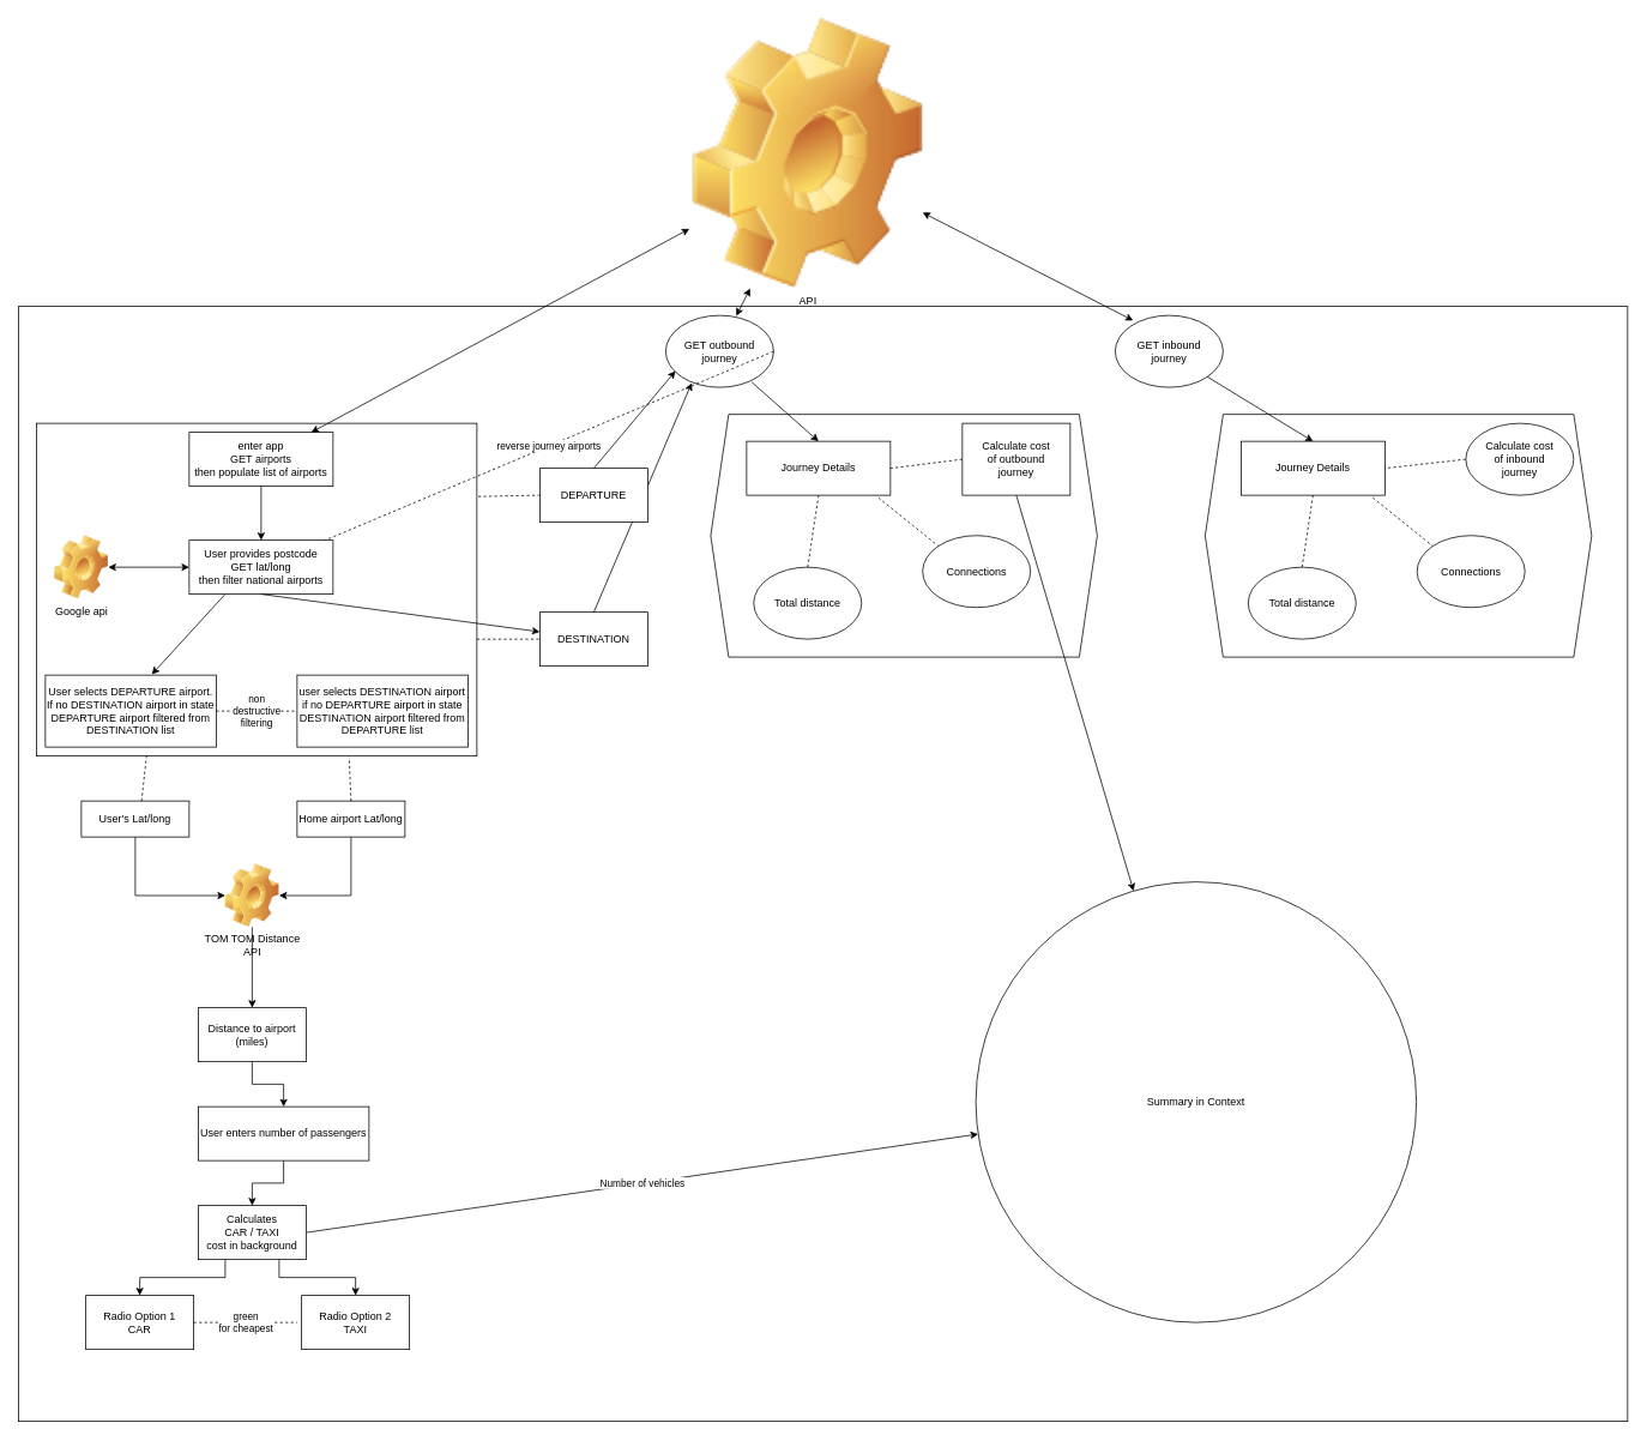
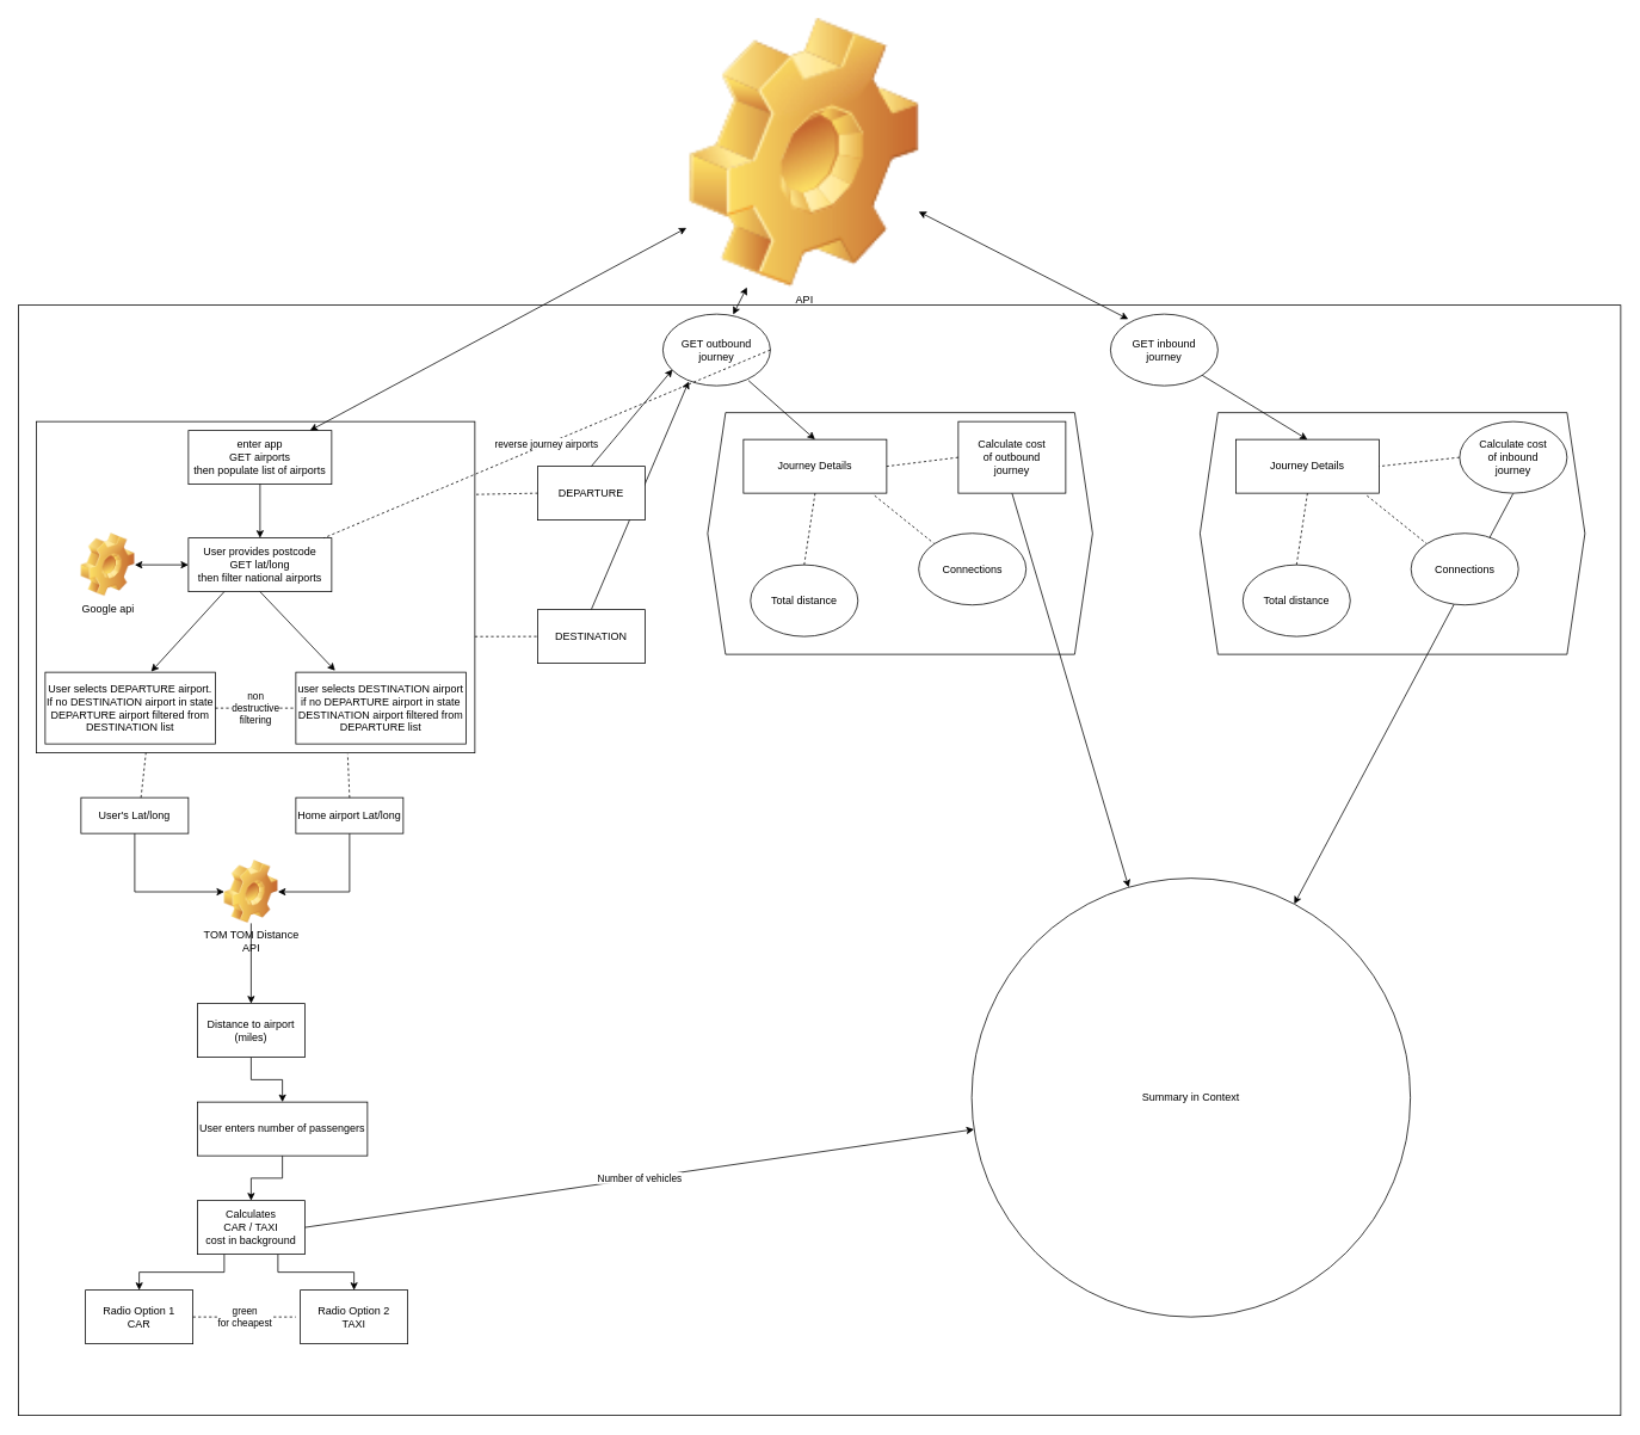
  <mxCell id="0" />
  <mxCell id="1" parent="0" />
  <mxCell id="2" value="" style="rounded=0;whiteSpace=wrap;html=1;" vertex="1" parent="1"><mxGeometry x="20" y="340" width="1790" height="1240" as="geometry" /></mxCell>
  <mxCell id="3" value="" style="shape=hexagon;perimeter=hexagonPerimeter2;whiteSpace=wrap;html=1;fixedSize=1;" parent="1" vertex="1"><mxGeometry x="790" y="460" width="430" height="270" as="geometry" /></mxCell>
  <mxCell id="4" value="" style="endArrow=classic;html=1;rounded=0;exitX=0.5;exitY=0;exitDx=0;exitDy=0;entryX=0.241;entryY=0.939;entryDx=0;entryDy=0;entryPerimeter=0;" parent="1" source="38" target="44" edge="1"><mxGeometry width="50" height="50" relative="1" as="geometry"><mxPoint x="860" y="670" as="sourcePoint" /><mxPoint x="780" y="430" as="targetPoint" /></mxGeometry></mxCell>
  <mxCell id="5" value="" style="rounded=0;whiteSpace=wrap;html=1;" parent="1" vertex="1"><mxGeometry x="40" y="470" width="490" height="370" as="geometry" /></mxCell>
  <mxCell id="6" value="enter app&lt;br&gt;GET airports&lt;br&gt;then populate list of airports" style="rounded=0;whiteSpace=wrap;html=1;" parent="1" vertex="1"><mxGeometry x="210" y="480" width="160" height="60" as="geometry" /></mxCell>
  <mxCell id="7" value="API" style="shape=image;html=1;verticalLabelPosition=bottom;verticalAlign=top;imageAspect=1;aspect=fixed;image=img/clipart/Gear_128x128.png" parent="1" vertex="1"><mxGeometry x="770" y="20" width="255.75" height="300" as="geometry" /></mxCell>
  <mxCell id="8" value="User provides postcode&lt;br&gt;GET lat/long&lt;br&gt;then filter national airports" style="rounded=0;whiteSpace=wrap;html=1;" parent="1" vertex="1"><mxGeometry x="210" y="600" width="160" height="60" as="geometry" /></mxCell>
- <mxCell id="9" value="Google api" style="shape=image;html=1;verticalLabelPosition=bottom;verticalAlign=top;imageAspect=1;aspect=fixed;image=img/clipart/Gear_128x128.png" parent="1" vertex="1"><mxGeometry x="60" y="594.81" width="60" height="70.38" as="geometry" /></mxCell>
+ <mxCell id="9" value="Google api" style="shape=image;html=1;verticalLabelPosition=bottom;verticalAlign=top;imageAspect=1;aspect=fixed;image=img/clipart/Gear_128x128.png" parent="1" vertex="1"><mxGeometry x="90" y="594.81" width="60" height="70.38" as="geometry" /></mxCell>
  <mxCell id="10" value="" style="endArrow=classic;startArrow=classic;html=1;rounded=0;exitX=1;exitY=0.5;exitDx=0;exitDy=0;" parent="1" source="9" edge="1"><mxGeometry width="50" height="50" relative="1" as="geometry"><mxPoint x="130" y="660.38" as="sourcePoint" /><mxPoint x="210" y="630" as="targetPoint" /></mxGeometry></mxCell>
  <mxCell id="11" value="" style="endArrow=classic;startArrow=classic;html=1;rounded=0;entryX=-0.014;entryY=0.779;entryDx=0;entryDy=0;entryPerimeter=0;" parent="1" source="6" target="7" edge="1"><mxGeometry width="50" height="50" relative="1" as="geometry"><mxPoint x="370" y="480" as="sourcePoint" /><mxPoint x="420" y="430" as="targetPoint" /></mxGeometry></mxCell>
  <mxCell id="12" value="" style="endArrow=classic;html=1;rounded=0;entryX=0.5;entryY=0;entryDx=0;entryDy=0;exitX=0.5;exitY=1;exitDx=0;exitDy=0;" parent="1" source="6" target="8" edge="1"><mxGeometry width="50" height="50" relative="1" as="geometry"><mxPoint x="310" y="544.81" as="sourcePoint" /><mxPoint x="260" y="594.81" as="targetPoint" /></mxGeometry></mxCell>
  <mxCell id="13" value="User selects DEPARTURE airport. &lt;br&gt;If no DESTINATION airport in state&lt;br&gt;DEPARTURE airport filtered from DESTINATION list" style="rounded=0;whiteSpace=wrap;html=1;" parent="1" vertex="1"><mxGeometry x="50" y="750" width="190" height="80" as="geometry" /></mxCell>
  <mxCell id="14" value="user selects DESTINATION airport&lt;br&gt;if no DEPARTURE airport in state&lt;br&gt;DESTINATION airport filtered from DEPARTURE list" style="rounded=0;whiteSpace=wrap;html=1;" parent="1" vertex="1"><mxGeometry x="330" y="750" width="190" height="80" as="geometry" /></mxCell>
  <mxCell id="15" value="" style="endArrow=classic;html=1;rounded=0;entryX=0.623;entryY=-0.009;entryDx=0;entryDy=0;entryPerimeter=0;" parent="1" target="13" edge="1"><mxGeometry width="50" height="50" relative="1" as="geometry"><mxPoint x="250" y="660" as="sourcePoint" /><mxPoint x="200" y="710" as="targetPoint" /></mxGeometry></mxCell>
- <mxCell id="16" value="" style="endArrow=classic;html=1;rounded=0;exitX=0.5;exitY=1;exitDx=0;exitDy=0;" parent="1" source="8" target="38" edge="1"><mxGeometry width="50" height="50" relative="1" as="geometry"><mxPoint x="350" y="690" as="sourcePoint" /><mxPoint x="300" y="740" as="targetPoint" /></mxGeometry></mxCell>
+ <mxCell id="16" value="" style="endArrow=classic;html=1;rounded=0;exitX=0.5;exitY=1;exitDx=0;exitDy=0;entryX=0.231;entryY=-0.023;entryDx=0;entryDy=0;entryPerimeter=0;" parent="1" source="8" target="14" edge="1"><mxGeometry width="50" height="50" relative="1" as="geometry"><mxPoint x="350" y="690" as="sourcePoint" /><mxPoint x="300" y="740" as="targetPoint" /></mxGeometry></mxCell>
  <mxCell id="17" value="non&lt;br&gt;destructive&lt;br&gt;filtering" style="endArrow=none;dashed=1;html=1;rounded=0;entryX=0;entryY=0.5;entryDx=0;entryDy=0;exitX=1;exitY=0.5;exitDx=0;exitDy=0;" parent="1" source="13" target="14" edge="1"><mxGeometry width="50" height="50" relative="1" as="geometry"><mxPoint x="240" y="830" as="sourcePoint" /><mxPoint x="290" y="780" as="targetPoint" /></mxGeometry></mxCell>
  <mxCell id="18" style="edgeStyle=orthogonalEdgeStyle;rounded=0;orthogonalLoop=1;jettySize=auto;html=1;exitX=0.5;exitY=1;exitDx=0;exitDy=0;" parent="1" source="19" edge="1"><mxGeometry relative="1" as="geometry"><mxPoint x="280" y="1120" as="targetPoint" /></mxGeometry></mxCell>
  <mxCell id="19" value="TOM TOM Distance&lt;br&gt;API" style="shape=image;html=1;verticalLabelPosition=bottom;verticalAlign=top;imageAspect=1;aspect=fixed;image=img/clipart/Gear_128x128.png" parent="1" vertex="1"><mxGeometry x="250" y="960" width="60" height="70.38" as="geometry" /></mxCell>
  <mxCell id="20" style="edgeStyle=orthogonalEdgeStyle;rounded=0;orthogonalLoop=1;jettySize=auto;html=1;exitX=0.5;exitY=1;exitDx=0;exitDy=0;entryX=0;entryY=0.5;entryDx=0;entryDy=0;" parent="1" source="21" target="19" edge="1"><mxGeometry relative="1" as="geometry" /></mxCell>
  <mxCell id="21" value="User's Lat/long" style="rounded=0;whiteSpace=wrap;html=1;" parent="1" vertex="1"><mxGeometry x="90" y="890" width="120" height="40" as="geometry" /></mxCell>
  <mxCell id="22" style="edgeStyle=orthogonalEdgeStyle;rounded=0;orthogonalLoop=1;jettySize=auto;html=1;exitX=0.5;exitY=1;exitDx=0;exitDy=0;entryX=1;entryY=0.5;entryDx=0;entryDy=0;" parent="1" source="23" target="19" edge="1"><mxGeometry relative="1" as="geometry" /></mxCell>
  <mxCell id="23" value="Home airport Lat/long" style="rounded=0;whiteSpace=wrap;html=1;" parent="1" vertex="1"><mxGeometry x="330" y="890" width="120" height="40" as="geometry" /></mxCell>
  <mxCell id="24" value="" style="endArrow=none;dashed=1;html=1;rounded=0;entryX=0.25;entryY=1;entryDx=0;entryDy=0;" parent="1" target="5" edge="1"><mxGeometry width="50" height="50" relative="1" as="geometry"><mxPoint x="157" y="890" as="sourcePoint" /><mxPoint x="200" y="1010" as="targetPoint" /></mxGeometry></mxCell>
  <mxCell id="25" value="" style="endArrow=none;dashed=1;html=1;rounded=0;entryX=0.71;entryY=1.004;entryDx=0;entryDy=0;exitX=0.5;exitY=0;exitDx=0;exitDy=0;entryPerimeter=0;" parent="1" source="23" target="5" edge="1"><mxGeometry width="50" height="50" relative="1" as="geometry"><mxPoint x="360" y="880" as="sourcePoint" /><mxPoint x="340" y="870" as="targetPoint" /></mxGeometry></mxCell>
  <mxCell id="26" style="edgeStyle=orthogonalEdgeStyle;rounded=0;orthogonalLoop=1;jettySize=auto;html=1;exitX=0.5;exitY=1;exitDx=0;exitDy=0;entryX=0.5;entryY=0;entryDx=0;entryDy=0;" parent="1" source="27" target="29" edge="1"><mxGeometry relative="1" as="geometry" /></mxCell>
  <mxCell id="27" value="Distance to airport&lt;br&gt;(miles)" style="rounded=0;whiteSpace=wrap;html=1;" parent="1" vertex="1"><mxGeometry x="220" y="1120" width="120" height="60" as="geometry" /></mxCell>
  <mxCell id="28" style="edgeStyle=orthogonalEdgeStyle;rounded=0;orthogonalLoop=1;jettySize=auto;html=1;exitX=0.5;exitY=1;exitDx=0;exitDy=0;entryX=0.5;entryY=0;entryDx=0;entryDy=0;" parent="1" source="29" target="35" edge="1"><mxGeometry relative="1" as="geometry" /></mxCell>
  <mxCell id="29" value="User enters number of passengers" style="rounded=0;whiteSpace=wrap;html=1;" parent="1" vertex="1"><mxGeometry x="220" y="1230" width="190" height="60" as="geometry" /></mxCell>
  <mxCell id="30" value="Radio Option 1&lt;br&gt;CAR" style="rounded=0;whiteSpace=wrap;html=1;" parent="1" vertex="1"><mxGeometry x="95" y="1440" width="120" height="60" as="geometry" /></mxCell>
  <mxCell id="31" value="Radio Option 2&lt;br&gt;TAXI" style="rounded=0;whiteSpace=wrap;html=1;" parent="1" vertex="1"><mxGeometry x="335" y="1440" width="120" height="60" as="geometry" /></mxCell>
  <mxCell id="32" style="edgeStyle=orthogonalEdgeStyle;rounded=0;orthogonalLoop=1;jettySize=auto;html=1;exitX=0.25;exitY=1;exitDx=0;exitDy=0;" parent="1" source="35" target="30" edge="1"><mxGeometry relative="1" as="geometry" /></mxCell>
  <mxCell id="33" style="edgeStyle=orthogonalEdgeStyle;rounded=0;orthogonalLoop=1;jettySize=auto;html=1;exitX=0.75;exitY=1;exitDx=0;exitDy=0;entryX=0.5;entryY=0;entryDx=0;entryDy=0;" parent="1" source="35" target="31" edge="1"><mxGeometry relative="1" as="geometry" /></mxCell>
  <mxCell id="34" value="Number of vehicles" style="edgeStyle=none;html=1;exitX=1;exitY=0.5;exitDx=0;exitDy=0;" edge="1" parent="1" source="35" target="66"><mxGeometry relative="1" as="geometry" /></mxCell>
  <mxCell id="35" value="Calculates&lt;br&gt;CAR / TAXI&lt;br&gt;cost in background" style="rounded=0;whiteSpace=wrap;html=1;" parent="1" vertex="1"><mxGeometry x="220" y="1340" width="120" height="60" as="geometry" /></mxCell>
  <mxCell id="36" value="green&lt;br&gt;for cheapest" style="endArrow=none;dashed=1;html=1;rounded=0;exitX=1;exitY=0.5;exitDx=0;exitDy=0;" parent="1" source="30" edge="1"><mxGeometry width="50" height="50" relative="1" as="geometry"><mxPoint x="255" y="1495" as="sourcePoint" /><mxPoint x="330" y="1470" as="targetPoint" /></mxGeometry></mxCell>
  <mxCell id="37" value="DEPARTURE&lt;span style=&quot;color: rgba(0, 0, 0, 0); font-family: monospace; font-size: 0px; text-align: start;&quot;&gt;%3CmxGraphModel%3E%3Croot%3E%3CmxCell%20id%3D%220%22%2F%3E%3CmxCell%20id%3D%221%22%20parent%3D%220%22%2F%3E%3CmxCell%20id%3D%222%22%20value%3D%22%22%20style%3D%22rounded%3D0%3BwhiteSpace%3Dwrap%3Bhtml%3D1%3B%22%20vertex%3D%221%22%20parent%3D%221%22%3E%3CmxGeometry%20y%3D%22180%22%20width%3D%22470%22%20height%3D%22370%22%20as%3D%22geometry%22%2F%3E%3C%2FmxCell%3E%3C%2Froot%3E%3C%2FmxGraphModel%3E&lt;/span&gt;" style="rounded=0;whiteSpace=wrap;html=1;" parent="1" vertex="1"><mxGeometry x="600" y="520" width="120" height="60" as="geometry" /></mxCell>
  <mxCell id="38" value="DESTINATION" style="rounded=0;whiteSpace=wrap;html=1;" parent="1" vertex="1"><mxGeometry x="600" y="680" width="120" height="60" as="geometry" /></mxCell>
  <mxCell id="39" value="" style="endArrow=none;dashed=1;html=1;rounded=0;exitX=1.003;exitY=0.22;exitDx=0;exitDy=0;exitPerimeter=0;entryX=0;entryY=0.5;entryDx=0;entryDy=0;" parent="1" source="5" target="37" edge="1"><mxGeometry width="50" height="50" relative="1" as="geometry"><mxPoint x="550" y="600" as="sourcePoint" /><mxPoint x="600" y="550" as="targetPoint" /></mxGeometry></mxCell>
  <mxCell id="40" value="" style="endArrow=none;dashed=1;html=1;rounded=0;exitX=1;exitY=0.649;exitDx=0;exitDy=0;exitPerimeter=0;entryX=0;entryY=0.5;entryDx=0;entryDy=0;" parent="1" source="5" target="38" edge="1"><mxGeometry width="50" height="50" relative="1" as="geometry"><mxPoint x="560" y="660" as="sourcePoint" /><mxPoint x="580" y="700" as="targetPoint" /></mxGeometry></mxCell>
  <mxCell id="41" value="" style="endArrow=classic;html=1;rounded=0;exitX=0.5;exitY=0;exitDx=0;exitDy=0;entryX=0.09;entryY=0.773;entryDx=0;entryDy=0;entryPerimeter=0;" parent="1" source="37" target="44" edge="1"><mxGeometry width="50" height="50" relative="1" as="geometry"><mxPoint x="860" y="670" as="sourcePoint" /><mxPoint x="760" y="380" as="targetPoint" /></mxGeometry></mxCell>
  <mxCell id="42" value="Journey Details" style="rounded=0;whiteSpace=wrap;html=1;" parent="1" vertex="1"><mxGeometry x="830" y="490" width="160" height="60" as="geometry" /></mxCell>
  <mxCell id="43" value="" style="endArrow=classic;html=1;rounded=0;entryX=0.5;entryY=0;entryDx=0;entryDy=0;exitX=0.797;exitY=0.927;exitDx=0;exitDy=0;exitPerimeter=0;" parent="1" source="44" target="42" edge="1"><mxGeometry width="50" height="50" relative="1" as="geometry"><mxPoint x="860" y="420" as="sourcePoint" /><mxPoint x="840" y="470" as="targetPoint" /></mxGeometry></mxCell>
  <mxCell id="44" value="GET outbound&lt;br&gt;journey" style="ellipse;whiteSpace=wrap;html=1;" parent="1" vertex="1"><mxGeometry x="740" y="350" width="120" height="80" as="geometry" /></mxCell>
  <mxCell id="45" value="" style="endArrow=classic;startArrow=classic;html=1;rounded=0;entryX=0.25;entryY=1;entryDx=0;entryDy=0;exitX=0.654;exitY=0.005;exitDx=0;exitDy=0;exitPerimeter=0;" parent="1" source="44" target="7" edge="1"><mxGeometry width="50" height="50" relative="1" as="geometry"><mxPoint x="650" y="390" as="sourcePoint" /><mxPoint x="700" y="340" as="targetPoint" /></mxGeometry></mxCell>
  <mxCell id="46" value="Total distance" style="ellipse;whiteSpace=wrap;html=1;" parent="1" vertex="1"><mxGeometry x="837.88" y="630" width="120" height="80" as="geometry" /></mxCell>
  <mxCell id="47" value="" style="endArrow=none;dashed=1;html=1;rounded=0;entryX=0;entryY=0;entryDx=0;entryDy=0;exitX=0.916;exitY=1.046;exitDx=0;exitDy=0;exitPerimeter=0;" parent="1" source="42" target="49" edge="1"><mxGeometry width="50" height="50" relative="1" as="geometry"><mxPoint x="990" y="575" as="sourcePoint" /><mxPoint x="1040" y="525" as="targetPoint" /></mxGeometry></mxCell>
  <mxCell id="48" value="" style="endArrow=none;dashed=1;html=1;rounded=0;entryX=0.5;entryY=1;entryDx=0;entryDy=0;exitX=0.5;exitY=0;exitDx=0;exitDy=0;" parent="1" source="46" target="42" edge="1"><mxGeometry width="50" height="50" relative="1" as="geometry"><mxPoint x="865" y="590" as="sourcePoint" /><mxPoint x="915" y="540" as="targetPoint" /></mxGeometry></mxCell>
  <mxCell id="49" value="Connections" style="ellipse;whiteSpace=wrap;html=1;" parent="1" vertex="1"><mxGeometry x="1025.75" y="594.81" width="120" height="80" as="geometry" /></mxCell>
  <mxCell id="50" style="edgeStyle=none;html=1;exitX=0.5;exitY=1;exitDx=0;exitDy=0;" edge="1" parent="1" source="51" target="66"><mxGeometry relative="1" as="geometry" /></mxCell>
  <mxCell id="51" value="Calculate cost&lt;br&gt;of outbound&lt;br&gt;journey" style="whiteSpace=wrap;html=1;rounded=0;" parent="1" vertex="1"><mxGeometry x="1070" y="470" width="120" height="80" as="geometry" /></mxCell>
  <mxCell id="52" value="" style="endArrow=none;dashed=1;html=1;rounded=0;entryX=1;entryY=0.5;entryDx=0;entryDy=0;exitX=0;exitY=0.5;exitDx=0;exitDy=0;" parent="1" source="51" target="42" edge="1"><mxGeometry width="50" height="50" relative="1" as="geometry"><mxPoint x="907.88" y="640" as="sourcePoint" /><mxPoint x="910" y="540" as="targetPoint" /></mxGeometry></mxCell>
  <mxCell id="53" value="GET inbound&lt;br&gt;journey" style="ellipse;whiteSpace=wrap;html=1;" parent="1" vertex="1"><mxGeometry x="1240" y="350" width="120" height="80" as="geometry" /></mxCell>
  <mxCell id="54" value="reverse journey airports" style="endArrow=none;dashed=1;html=1;rounded=0;exitX=1;exitY=0.5;exitDx=0;exitDy=0;" parent="1" source="44" target="8" edge="1"><mxGeometry width="50" height="50" relative="1" as="geometry"><mxPoint x="1000" y="500" as="sourcePoint" /><mxPoint x="1050" y="450" as="targetPoint" /></mxGeometry></mxCell>
  <mxCell id="55" value="" style="endArrow=classic;startArrow=classic;html=1;rounded=0;entryX=0.166;entryY=0.07;entryDx=0;entryDy=0;entryPerimeter=0;" parent="1" source="7" target="53" edge="1"><mxGeometry width="50" height="50" relative="1" as="geometry"><mxPoint x="1100" y="500" as="sourcePoint" /><mxPoint x="1150" y="450" as="targetPoint" /></mxGeometry></mxCell>
  <mxCell id="56" value="" style="shape=hexagon;perimeter=hexagonPerimeter2;whiteSpace=wrap;html=1;fixedSize=1;" parent="1" vertex="1"><mxGeometry x="1340" y="460" width="430" height="270" as="geometry" /></mxCell>
  <mxCell id="57" value="Journey Details" style="rounded=0;whiteSpace=wrap;html=1;" parent="1" vertex="1"><mxGeometry x="1380" y="490" width="160" height="60" as="geometry" /></mxCell>
  <mxCell id="58" value="Total distance" style="ellipse;whiteSpace=wrap;html=1;" parent="1" vertex="1"><mxGeometry x="1387.88" y="630" width="120" height="80" as="geometry" /></mxCell>
  <mxCell id="59" value="" style="endArrow=none;dashed=1;html=1;rounded=0;entryX=0;entryY=0;entryDx=0;entryDy=0;exitX=0.916;exitY=1.046;exitDx=0;exitDy=0;exitPerimeter=0;" parent="1" source="57" target="62" edge="1"><mxGeometry width="50" height="50" relative="1" as="geometry"><mxPoint x="1540" y="575" as="sourcePoint" /><mxPoint x="1590" y="525" as="targetPoint" /></mxGeometry></mxCell>
  <mxCell id="60" value="" style="endArrow=none;dashed=1;html=1;rounded=0;entryX=0.5;entryY=1;entryDx=0;entryDy=0;exitX=0.5;exitY=0;exitDx=0;exitDy=0;" parent="1" source="58" target="57" edge="1"><mxGeometry width="50" height="50" relative="1" as="geometry"><mxPoint x="1415" y="590" as="sourcePoint" /><mxPoint x="1465" y="540" as="targetPoint" /></mxGeometry></mxCell>
+ <mxCell id="61" style="edgeStyle=none;html=1;exitX=0.5;exitY=1;exitDx=0;exitDy=0;" edge="1" parent="1" source="63" target="66"><mxGeometry relative="1" as="geometry" /></mxCell>
  <mxCell id="62" value="Connections" style="ellipse;whiteSpace=wrap;html=1;" parent="1" vertex="1"><mxGeometry x="1575.75" y="594.81" width="120" height="80" as="geometry" /></mxCell>
  <mxCell id="63" value="Calculate cost&lt;br&gt;of inbound&lt;br&gt;journey" style="ellipse;whiteSpace=wrap;html=1;" parent="1" vertex="1"><mxGeometry x="1630" y="470" width="120" height="80" as="geometry" /></mxCell>
  <mxCell id="64" value="" style="endArrow=none;dashed=1;html=1;rounded=0;entryX=1;entryY=0.5;entryDx=0;entryDy=0;exitX=0;exitY=0.5;exitDx=0;exitDy=0;" parent="1" source="63" target="57" edge="1"><mxGeometry width="50" height="50" relative="1" as="geometry"><mxPoint x="1457.88" y="640" as="sourcePoint" /><mxPoint x="1460" y="540" as="targetPoint" /></mxGeometry></mxCell>
  <mxCell id="65" value="" style="endArrow=classic;html=1;rounded=0;exitX=1;exitY=1;exitDx=0;exitDy=0;entryX=0.5;entryY=0;entryDx=0;entryDy=0;" parent="1" source="53" target="57" edge="1"><mxGeometry width="50" height="50" relative="1" as="geometry"><mxPoint x="1180" y="640" as="sourcePoint" /><mxPoint x="1230" y="590" as="targetPoint" /></mxGeometry></mxCell>
  <mxCell id="66" value="Summary in Context" style="ellipse;whiteSpace=wrap;html=1;aspect=fixed;" vertex="1" parent="1"><mxGeometry x="1085" y="980" width="490" height="490" as="geometry" /></mxCell>
